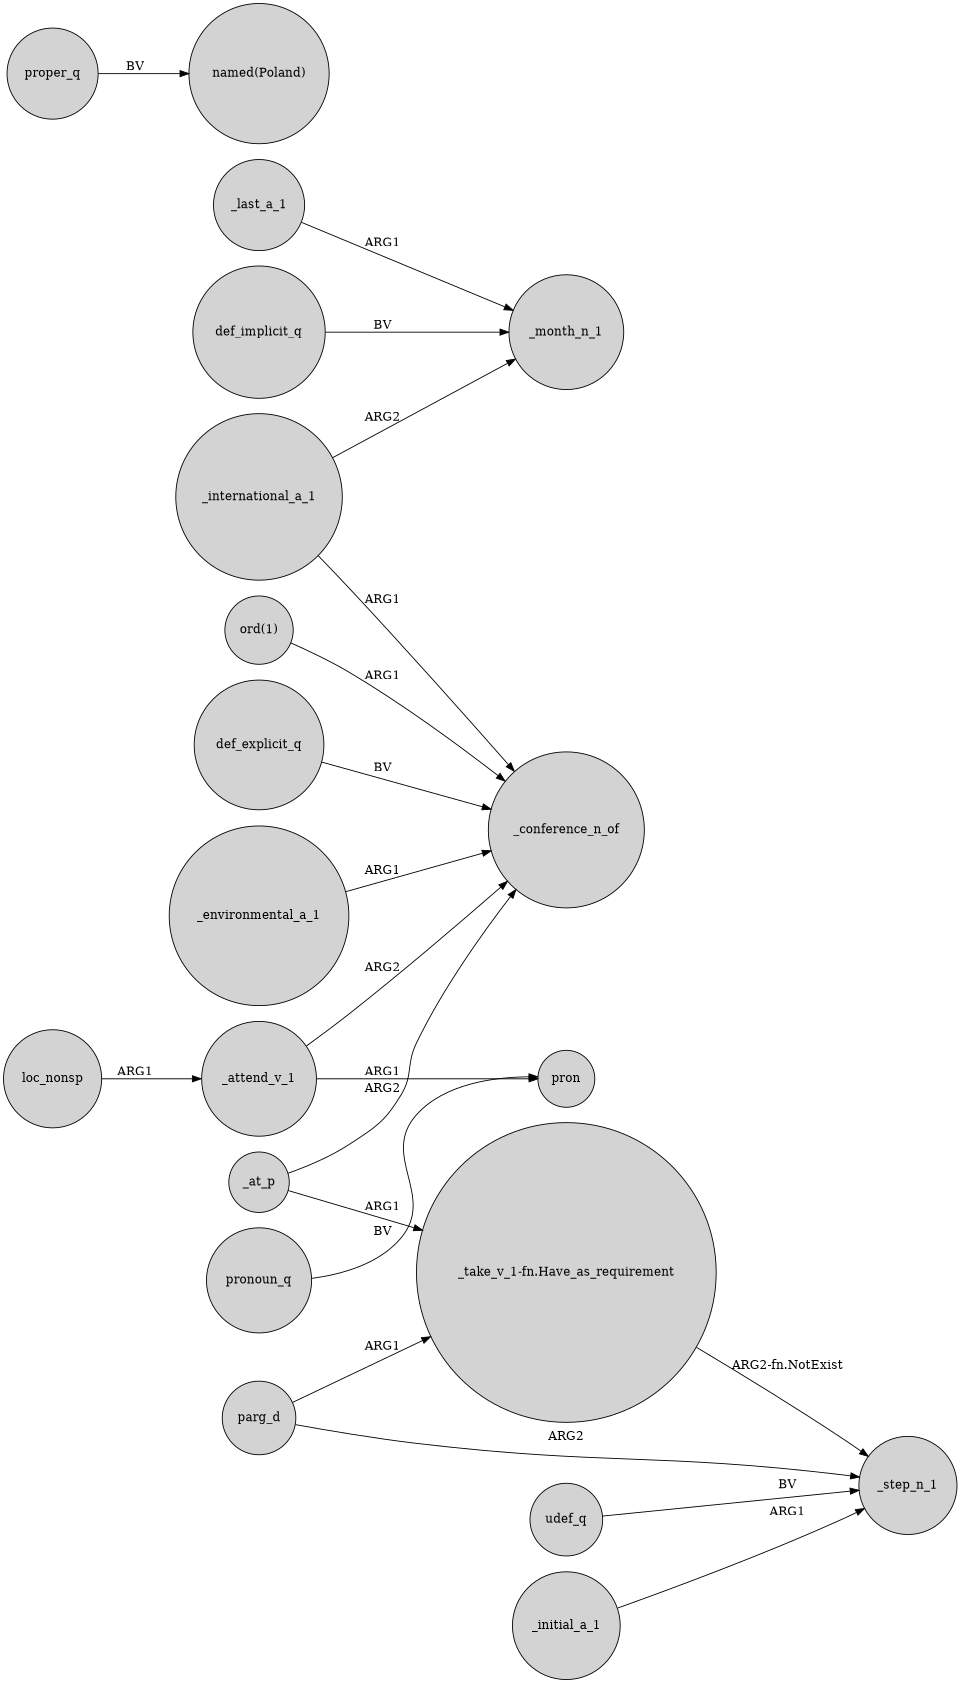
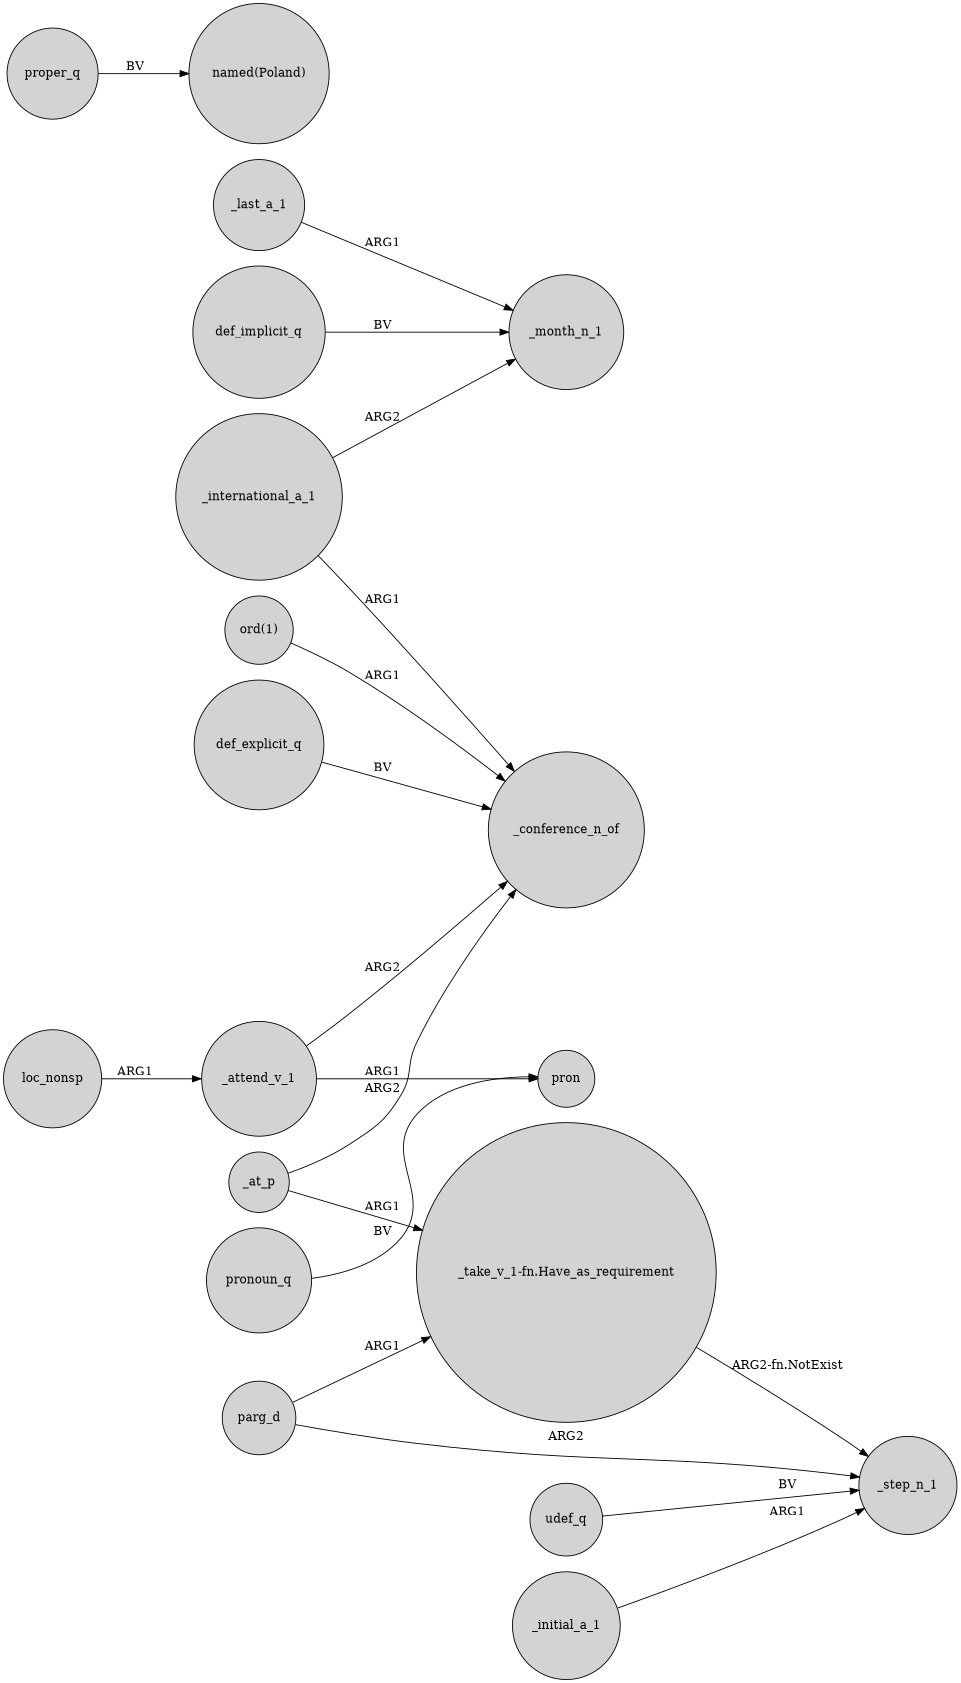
  digraph {
    rankdir=LR
    node [shape=circle style=filled]
    def_implicit_q
    _month_n_1
    parg_d
    "_take_v_1-fn.Have_as_requirement"
    _step_n_1
    def_explicit_q
    _conference_n_of
    _attend_v_1
    pron
-   _environmental_a_1
    loc_nonsp
    udef_q
    proper_q
    "named(Poland)"
    pronoun_q
    _international_a_1
    "ord(1)"
    _at_p
    _initial_a_1
    _last_a_1
    def_implicit_q -> _month_n_1 [label=BV]
    parg_d -> "_take_v_1-fn.Have_as_requirement" [label=ARG1]
    parg_d -> _step_n_1 [label=ARG2]
    "_take_v_1-fn.Have_as_requirement" -> _step_n_1 [label="ARG2-fn.NotExist"]
    def_explicit_q -> _conference_n_of [label=BV]
    _attend_v_1 -> _conference_n_of [label=ARG2]
    _attend_v_1 -> pron [label=ARG1]
-   _environmental_a_1 -> _conference_n_of [label=ARG1]
    loc_nonsp -> _attend_v_1 [label=ARG1]
    udef_q -> _step_n_1 [label=BV]
    proper_q -> "named(Poland)" [label=BV]
    pronoun_q -> pron [label=BV]
    _international_a_1 -> _month_n_1 [label=ARG2]
    _international_a_1 -> _conference_n_of [label=ARG1]
    "ord(1)" -> _conference_n_of [label=ARG1]
    _at_p -> "_take_v_1-fn.Have_as_requirement" [label=ARG1]
    _at_p -> _conference_n_of [label=ARG2]
    _initial_a_1 -> _step_n_1 [label=ARG1]
    _last_a_1 -> _month_n_1 [label=ARG1]
  }
